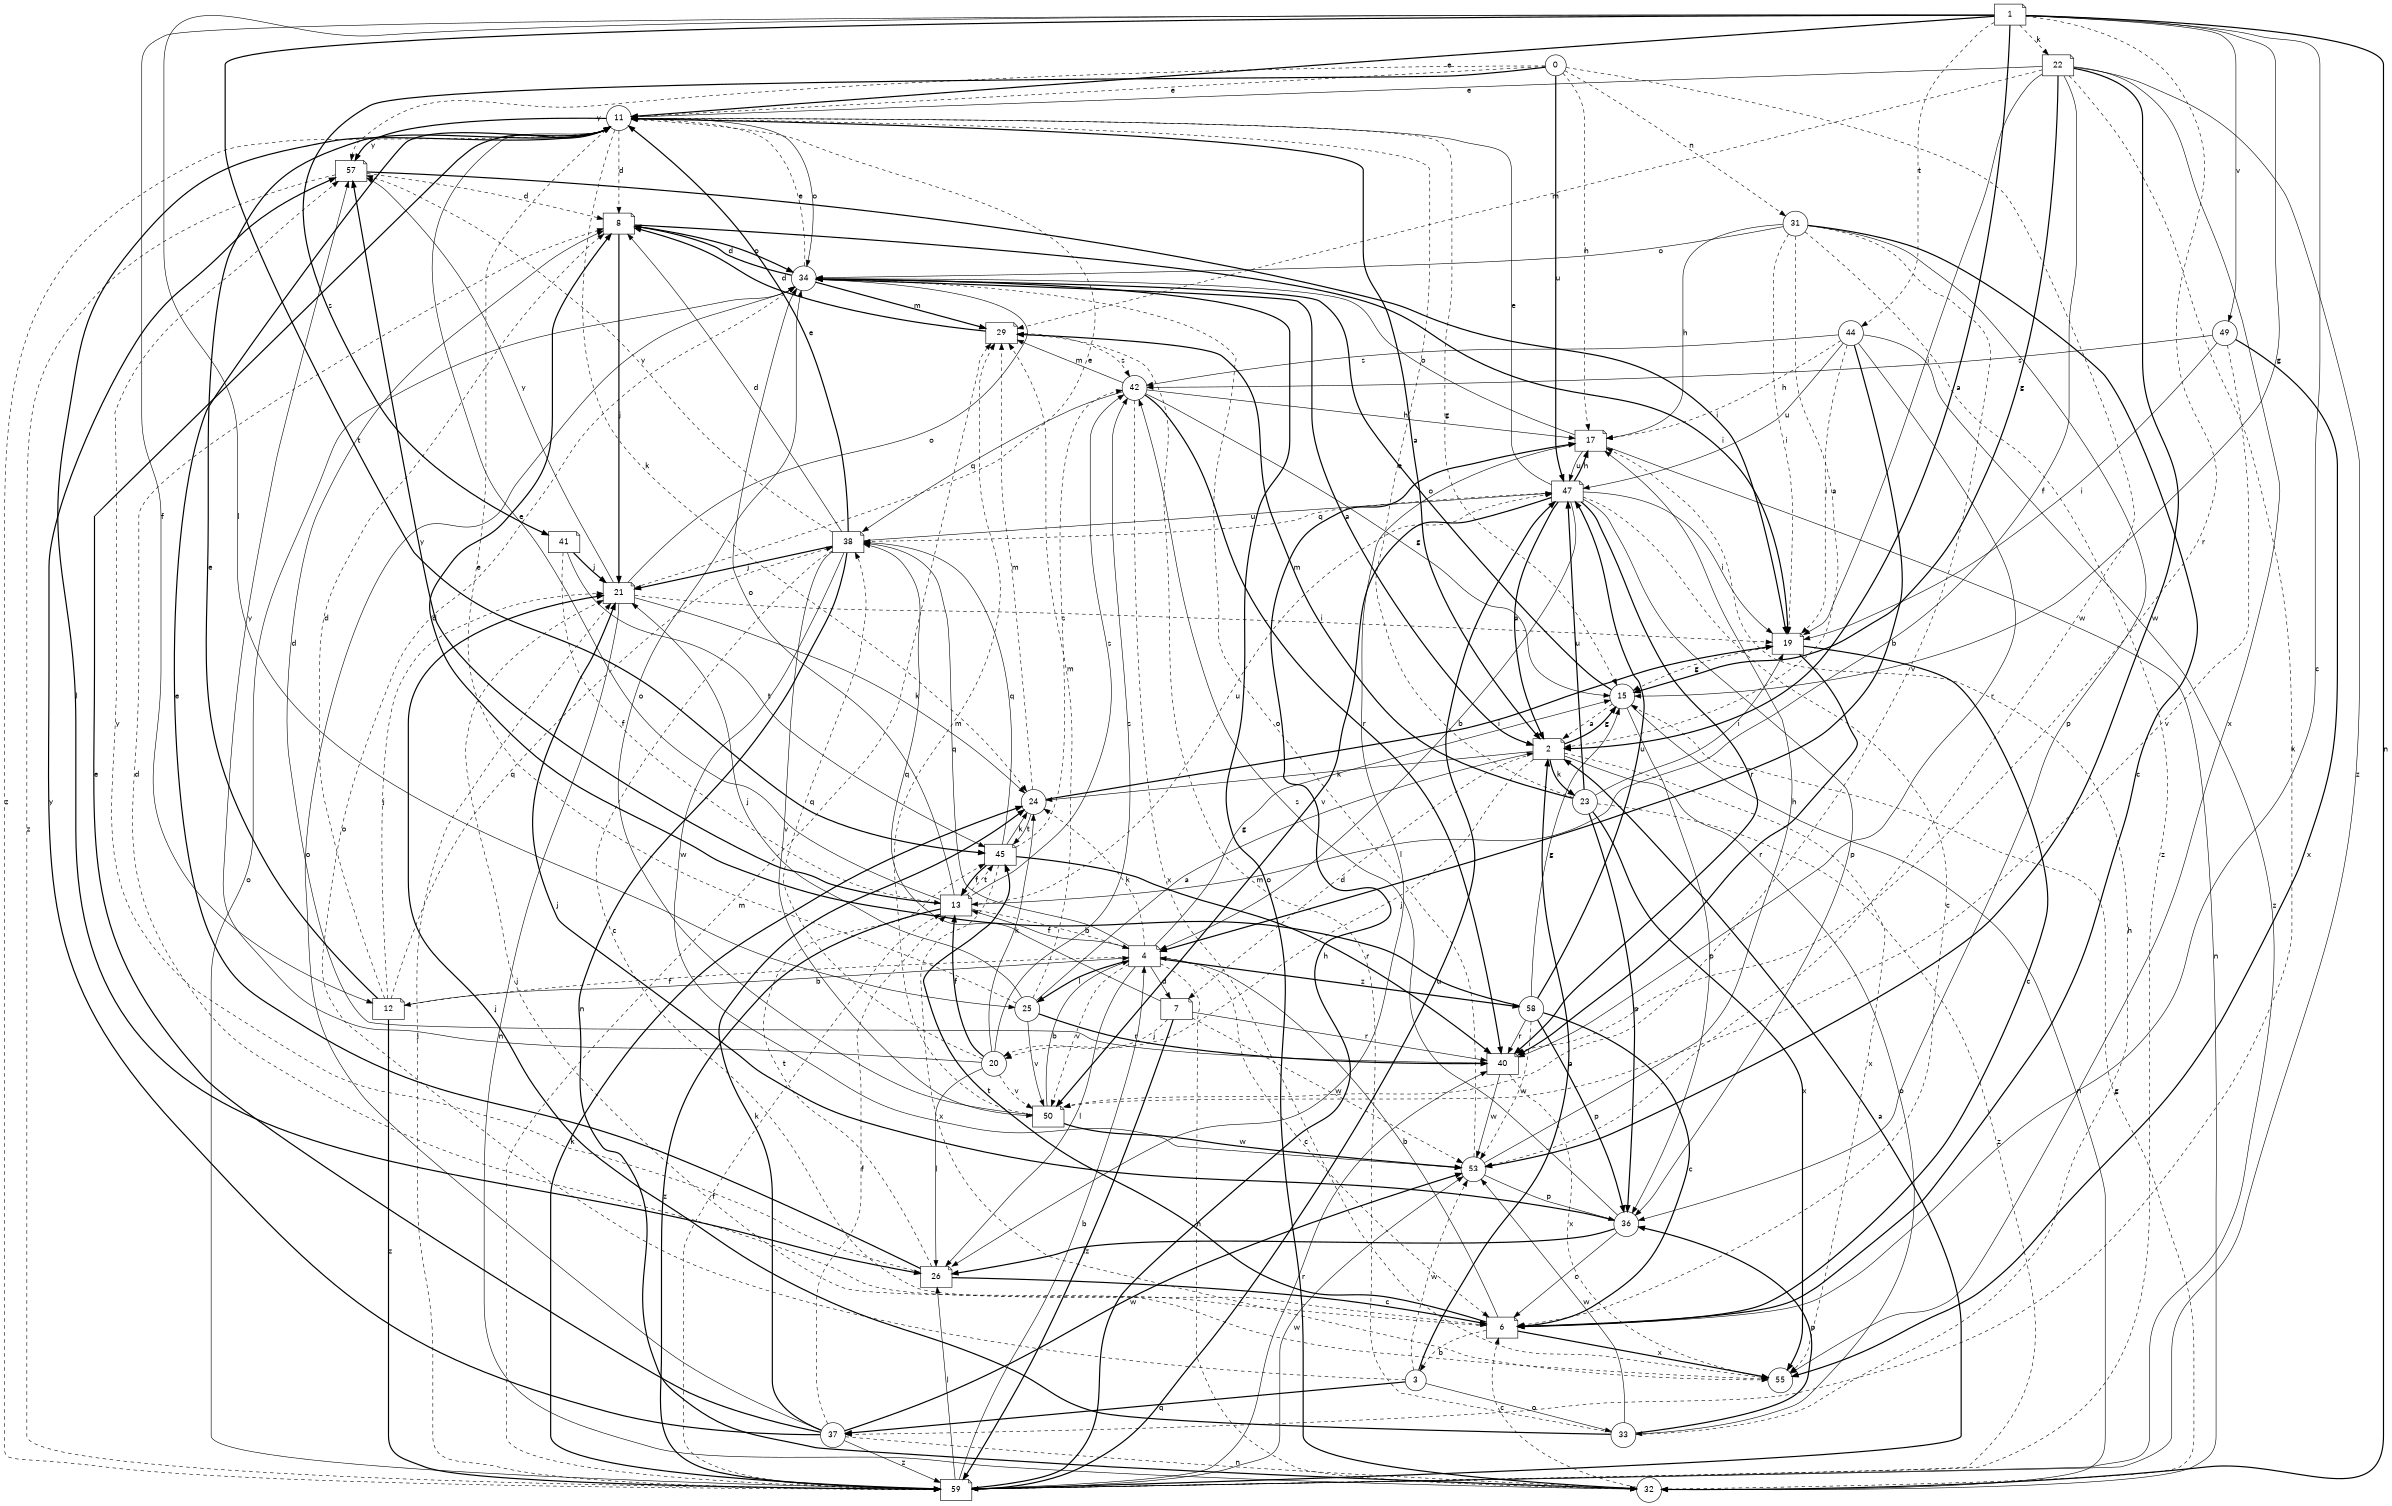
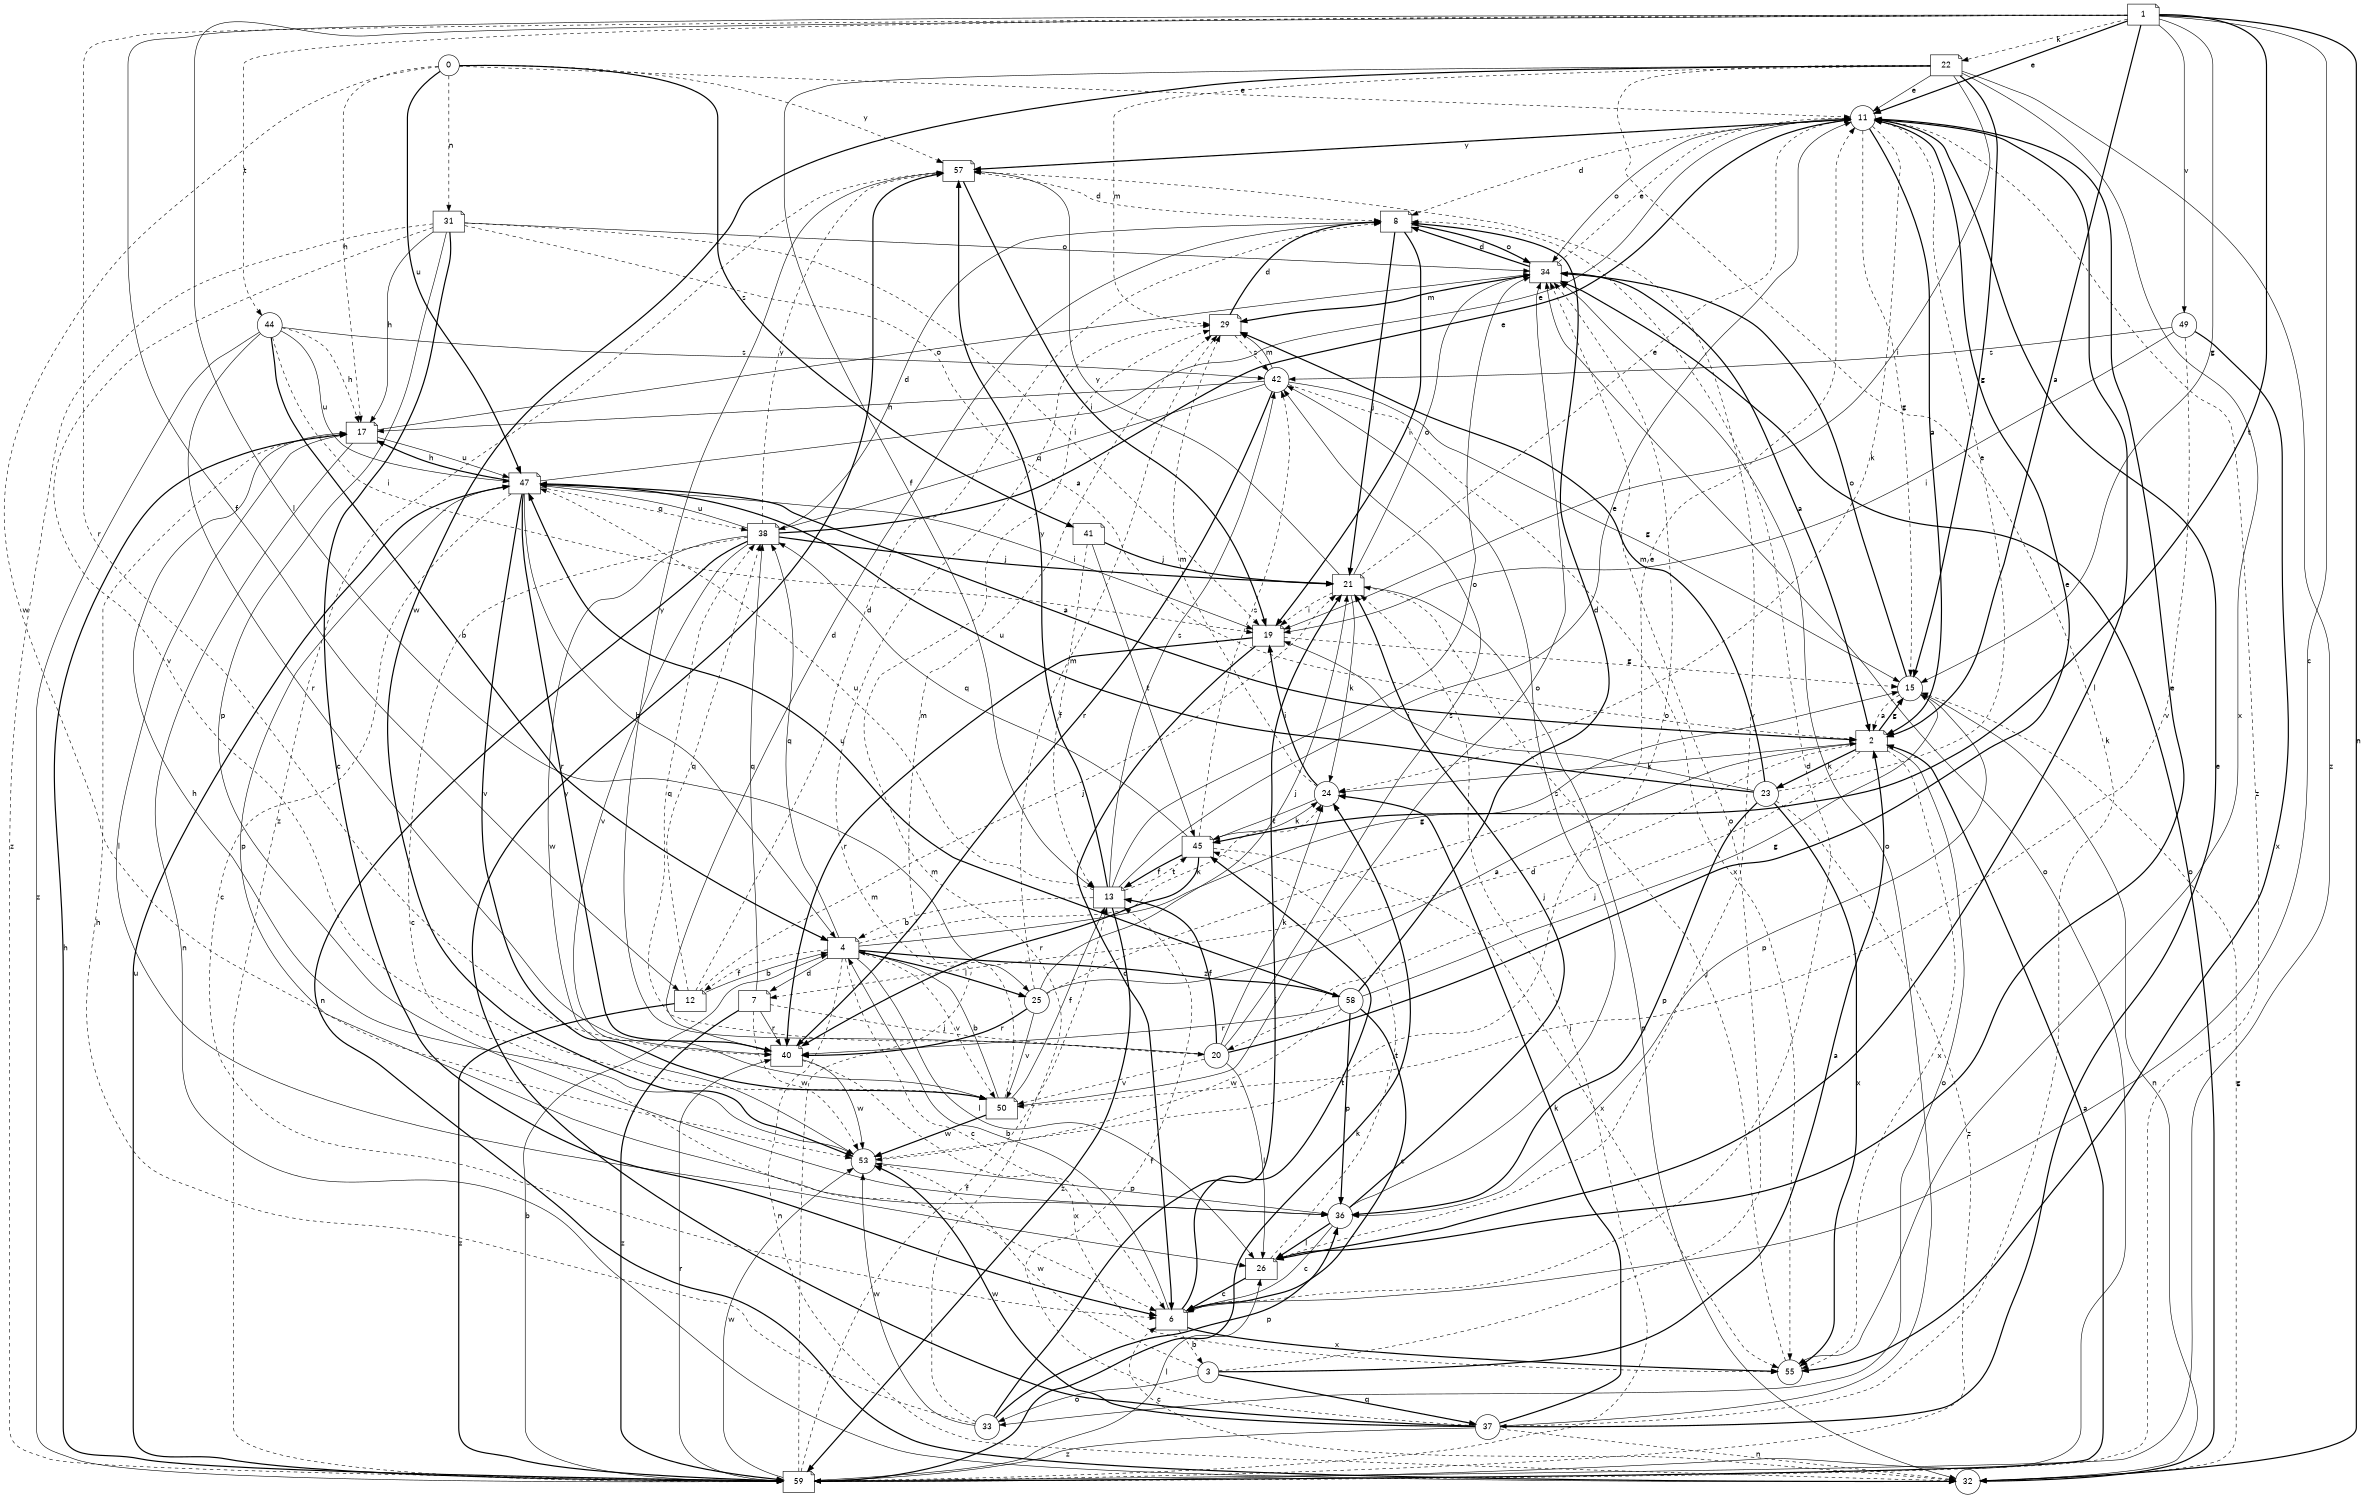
  strict digraph {
    fontname=Lato
    node [fontname=Lato shape=note]
    edge [fontname=Lato style=solid]
    0 [shape=circle]
    11 [shape=circle]
    17
-   31 [shape=circle]
+   31
    41
    47
    53 [shape=circle]
    57
    2
    15 [shape=circle]
    24 [shape=circle]
-   34 [shape=circle]
+   34
    26
    8
    59
    32 [shape=circle]
    6
    50
    19
    36 [shape=circle]
    45
    13
    21
    40
    4
    38
    1
    12
    22
    25 [shape=circle]
    44 [shape=circle]
    49 [shape=circle]
    7
    20 [shape=circle]
    23 [shape=circle]
    33 [shape=circle]
    55 [shape=circle]
    3 [shape=circle]
    37 [shape=circle]
    29
    42 [shape=circle]
    58 [shape=circle]
    0 -> 11 [label=e style=dashed]
    0 -> 17 [label=h style=dashed]
    0 -> 31 [label=n style=dashed]
    0 -> 41 [label=s style=bold]
    0 -> 47 [label=u style=bold]
    0 -> 53 [label=w style=dashed]
    0 -> 57 [label=y style=dashed]
    11 -> 57 [label=y style=bold]
    11 -> 2 [label=a style=bold]
    11 -> 15 [label=g style=dashed]
    11 -> 24 [label=k style=dashed]
    11 -> 34 [label=o]
    11 -> 26 [label=l style=bold]
    11 -> 8 [label=d style=dashed]
    11 -> 59 [label=z style=dashed]
    17 -> 47 [label=u]
    17 -> 34 [label=o]
    17 -> 26 [label=l]
    17 -> 32 [label=n]
    31 -> 17 [label=h]
    31 -> 2 [label=a style=dashed]
    31 -> 34 [label=o]
    31 -> 59 [label=z style=dashed]
    31 -> 6 [label=c style=bold]
    31 -> 50 [label=v style=dashed]
    31 -> 19 [label=i style=dashed]
    31 -> 36 [label=p]
    41 -> 45 [label=t]
    41 -> 13 [label=f style=dashed]
    41 -> 21 [label=j style=bold]
    47 -> 11 [label=e]
    47 -> 17 [label=h style=bold]
    47 -> 2 [label=a style=bold]
    47 -> 6 [label=c style=dashed]
    47 -> 50 [label=v style=bold]
    47 -> 19 [label=i]
    47 -> 36 [label=p]
    47 -> 40 [label=r style=bold]
    47 -> 4 [label=b]
    47 -> 38 [label=q style=dashed]
    53 -> 17 [label=h]
    53 -> 34 [label=o style=dashed]
    53 -> 36 [label=p]
    57 -> 8 [label=d style=dashed]
    57 -> 59 [label=z style=dashed]
    57 -> 19 [label=i style=bold]
    2 -> 15 [label=g style=bold]
    2 -> 24 [label=k]
    2 -> 7 [label=d style=dashed]
    2 -> 20 [label=j style=dashed]
    2 -> 23 [label=k style=bold]
    2 -> 33 [label=o]
    2 -> 55 [label=x style=dashed]
    15 -> 2 [label=a style=dashed]
    15 -> 34 [label=o style=bold]
    15 -> 32 [label=n]
    15 -> 36 [label=p]
    24 -> 19 [label=i style=bold]
    24 -> 45 [label=t]
    24 -> 29 [label=m style=dashed]
    34 -> 11 [label=e style=dashed]
    34 -> 2 [label=a style=bold]
    34 -> 8 [label=d style=bold]
    34 -> 29 [label=m style=bold]
    26 -> 11 [label=e style=bold]
    26 -> 57 [label=y style=dashed]
    26 -> 6 [label=c style=bold]
    26 -> 45 [label=t style=dashed]
    8 -> 34 [label=o style=bold]
    8 -> 19 [label=i style=bold]
    8 -> 21 [label=j style=bold]
    59 -> 17 [label=h style=bold]
    59 -> 47 [label=u style=bold]
    59 -> 53 [label=w]
    59 -> 2 [label=a style=bold]
    59 -> 24 [label=k style=bold]
    59 -> 34 [label=o]
    59 -> 26 [label=l]
    59 -> 13 [label=f style=dashed]
    59 -> 21 [label=j style=dashed]
    59 -> 40 [label=r]
    59 -> 4 [label=b]
    59 -> 29 [label=m style=dashed]
    32 -> 15 [label=g style=dashed]
    32 -> 34 [label=o style=bold]
    32 -> 6 [label=c style=dashed]
    6 -> 8 [label=d style=dashed]
    6 -> 45 [label=t style=bold]
    6 -> 4 [label=b]
    6 -> 55 [label=x style=bold]
    6 -> 3 [label=b style=dashed]
    50 -> 53 [label=w style=bold]
    50 -> 34 [label=o]
    50 -> 4 [label=b]
    50 -> 29 [label=m style=dashed]
    19 -> 15 [label=g style=dashed]
    19 -> 6 [label=c style=bold]
    19 -> 40 [label=r style=bold]
    36 -> 26 [label=l style=bold]
    36 -> 6 [label=c]
    36 -> 21 [label=j style=bold]
    36 -> 42 [label=s]
    45 -> 24 [label=k]
    45 -> 13 [label=f style=bold]
    45 -> 40 [label=r style=bold]
    45 -> 38 [label=q]
    45 -> 55 [label=x style=dashed]
    45 -> 42 [label=s style=dashed]
    13 -> 11 [label=e]
    13 -> 47 [label=u style=dashed]
    13 -> 57 [label=y style=bold]
    13 -> 34 [label=o]
    13 -> 59 [label=z style=bold]
    13 -> 45 [label=t style=dashed]
    13 -> 4 [label=b style=dashed]
    13 -> 42 [label=s]
    21 -> 11 [label=e style=dashed]
    21 -> 57 [label=y]
    21 -> 24 [label=k]
    21 -> 34 [label=o]
    21 -> 32 [label=n]
    21 -> 19 [label=i style=dashed]
    40 -> 53 [label=w]
    40 -> 8 [label=d]
    40 -> 55 [label=x style=dashed]
    4 -> 15 [label=g]
    4 -> 24 [label=k style=dashed]
    4 -> 26 [label=l]
    4 -> 32 [label=n style=dashed]
    4 -> 6 [label=c style=dashed]
    4 -> 50 [label=v style=dashed]
-   4 -> 13 [label=f]
+   50 -> 13 [label=f]
    4 -> 38 [label=q]
    4 -> 12 [label=f style=dashed]
    4 -> 25 [label=l style=bold]
    4 -> 7 [label=d]
    4 -> 58 [label=z style=bold]
    38 -> 11 [label=e style=bold]
    38 -> 47 [label=u]
    38 -> 53 [label=w]
    38 -> 57 [label=y style=dashed]
    38 -> 8 [label=d]
    38 -> 32 [label=n style=bold]
    38 -> 6 [label=c style=dashed]
    38 -> 50 [label=v]
    38 -> 21 [label=j style=bold]
    1 -> 11 [label=e style=bold]
    1 -> 2 [label=a style=bold]
    1 -> 15 [label=g]
    1 -> 32 [label=n style=bold]
    1 -> 6 [label=c]
    1 -> 45 [label=t style=bold]
    1 -> 40 [label=r style=dashed]
    1 -> 12 [label=f]
    1 -> 22 [label=k style=dashed]
    1 -> 25 [label=l]
    1 -> 44 [label=t style=dashed]
    1 -> 49 [label=v]
-   12 -> 11 [label=e style=bold]
+   20 -> 11 [label=e style=bold]
    12 -> 8 [label=d style=dashed]
    12 -> 59 [label=z style=bold]
    12 -> 21 [label=j style=dashed]
    12 -> 4 [label=b]
    12 -> 38 [label=q style=dashed]
    22 -> 11 [label=e]
    22 -> 53 [label=w style=bold]
    22 -> 15 [label=g style=bold]
    22 -> 59 [label=z]
    22 -> 19 [label=i]
    22 -> 13 [label=f]
    22 -> 55 [label=x]
    22 -> 37 [label=k style=dashed]
    22 -> 29 [label=m style=dashed]
    25 -> 11 [label=e style=dashed]
    25 -> 2 [label=a]
    25 -> 50 [label=v]
    25 -> 21 [label=j]
    25 -> 40 [label=r style=bold]
    25 -> 29 [label=m style=dashed]
    44 -> 17 [label=h style=dashed]
    44 -> 47 [label=u]
    44 -> 59 [label=z]
    44 -> 19 [label=i style=dashed]
    44 -> 40 [label=r]
    44 -> 4 [label=b style=bold]
    44 -> 42 [label=s]
    49 -> 50 [label=v style=dashed]
    49 -> 19 [label=i]
    49 -> 55 [label=x style=bold]
    49 -> 42 [label=s]
    7 -> 53 [label=w style=dashed]
    7 -> 59 [label=z style=bold]
    7 -> 40 [label=r]
    7 -> 38 [label=q]
    7 -> 20 [label=j style=dashed]
    20 -> 57 [label=y]
    20 -> 24 [label=k]
    20 -> 26 [label=l]
    20 -> 50 [label=v style=dashed]
    20 -> 13 [label=f style=bold]
    20 -> 38 [label=q style=dashed]
    20 -> 42 [label=s]
    23 -> 11 [label=e style=dashed]
    23 -> 47 [label=u style=bold]
    23 -> 59 [label=z style=dashed]
    23 -> 19 [label=i]
    23 -> 36 [label=p style=bold]
    23 -> 55 [label=x style=bold]
    23 -> 29 [label=m style=bold]
    33 -> 17 [label=h style=dashed]
    33 -> 53 [label=w]
    33 -> 36 [label=p style=bold]
    33 -> 21 [label=j style=bold]
    33 -> 29 [label=m style=dashed]
    55 -> 21 [label=j style=dashed]
    3 -> 53 [label=w style=dashed]
    3 -> 2 [label=a style=bold]
    3 -> 34 [label=o style=dashed]
    3 -> 33 [label=o]
    3 -> 37 [label=q style=bold]
    37 -> 11 [label=e style=bold]
    37 -> 53 [label=w style=bold]
    37 -> 57 [label=y style=bold]
    37 -> 24 [label=k style=bold]
    37 -> 34 [label=o]
    37 -> 59 [label=z]
    37 -> 32 [label=n style=dashed]
    37 -> 13 [label=f style=dashed]
    29 -> 8 [label=d style=bold]
    29 -> 42 [label=s style=dashed]
    42 -> 17 [label=h]
    42 -> 15 [label=g]
    42 -> 40 [label=r style=bold]
    42 -> 38 [label=q]
    42 -> 55 [label=x style=dashed]
    42 -> 29 [label=m]
    58 -> 47 [label=u style=bold]
    58 -> 53 [label=w style=dashed]
    58 -> 15 [label=g]
    58 -> 8 [label=d style=bold]
    58 -> 6 [label=c style=bold]
    58 -> 36 [label=p style=bold]
    58 -> 40 [label=r]
  }
